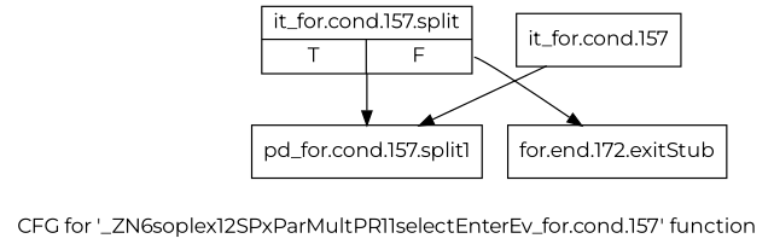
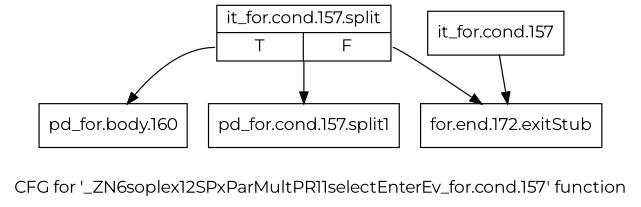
  digraph {
    fontname=Montserrat
    label="CFG for '_ZN6soplex12SPxParMultPR11selectEnterEv_for.cond.157' function"
    node [fontname=Montserrat shape=record]
    edge [fontname=Montserrat]
    n1 [label="{it_for.cond.157}"]
    n2 [label="{pd_for.cond.157.split1}"]
    n3 [label="{for.end.172.exitStub}"]
    n4 [label="{it_for.cond.157.split|{<s0>T|<s1>F}}"]
-   n1 -> n2
+   n5 [label="{pd_for.body.160}"]
+   n1 -> n3
    n4 -> n2
    n4 -> n3 [tailport=s1]
+   n4 -> n5 [tailport=s0]
  }
